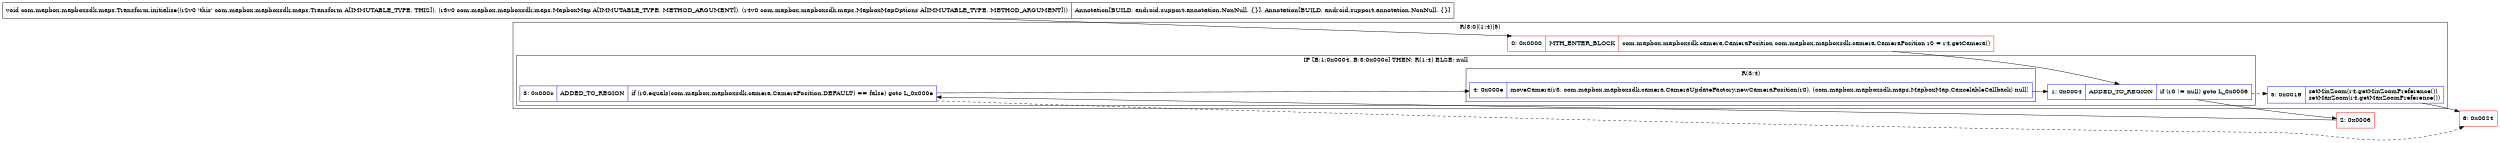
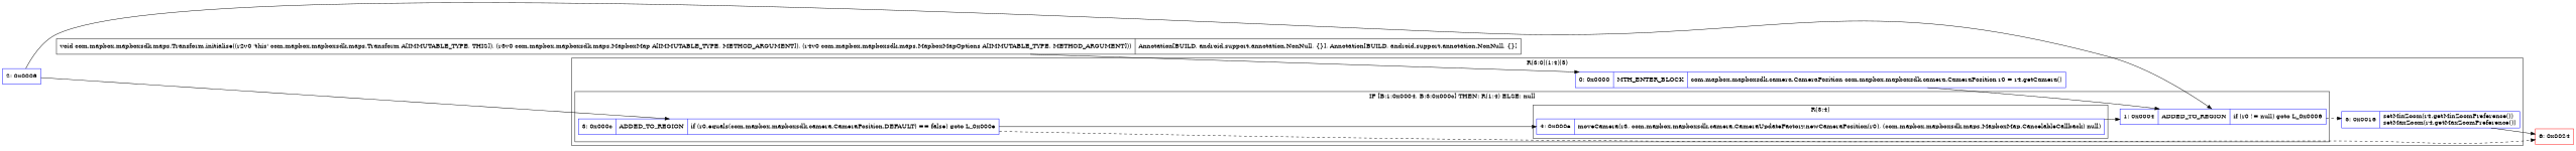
  digraph {
    rankdir=LR
    node [color=blue shape=record]
    n1 [label="{4\:\ 0x000e|moveCamera(r3, com.mapbox.mapboxsdk.camera.CameraUpdateFactory.newCameraPosition(r0), (com.mapbox.mapboxsdk.maps.MapboxMap.CancelableCallback) null)\l}"]
    n2 [label="{1\:\ 0x0004|ADDED_TO_REGION\l|if (r0 != null) goto L_0x0006\l}"]
    n3 [label="{3\:\ 0x000c|ADDED_TO_REGION\l|if (r0.equals(com.mapbox.mapboxsdk.camera.CameraPosition.DEFAULT) == false) goto L_0x000e\l}"]
-   n4 [color=red label="{0\:\ 0x0000|MTH_ENTER_BLOCK\l|com.mapbox.mapboxsdk.camera.CameraPosition com.mapbox.mapboxsdk.camera.CameraPosition r0 = r4.getCamera()\l}"]
+   n4 [label="{0\:\ 0x0000|MTH_ENTER_BLOCK\l|com.mapbox.mapboxsdk.camera.CameraPosition com.mapbox.mapboxsdk.camera.CameraPosition r0 = r4.getCamera()\l}"]
    n5 [label="{5\:\ 0x0016|setMinZoom(r4.getMinZoomPreference())\lsetMaxZoom(r4.getMaxZoomPreference())\l}"]
-   n6 [color=red label="{2\:\ 0x0006}"]
+   n6 [label="{2\:\ 0x0006}"]
    n7 [color=red label="{6\:\ 0x0024}"]
    n8 [label="{void com.mapbox.mapboxsdk.maps.Transform.initialise((r2v0 'this' com.mapbox.mapboxsdk.maps.Transform A[IMMUTABLE_TYPE, THIS]), (r3v0 com.mapbox.mapboxsdk.maps.MapboxMap A[IMMUTABLE_TYPE, METHOD_ARGUMENT]), (r4v0 com.mapbox.mapboxsdk.maps.MapboxMapOptions A[IMMUTABLE_TYPE, METHOD_ARGUMENT]))  | Annotation[BUILD, android.support.annotation.NonNull, \{\}], Annotation[BUILD, android.support.annotation.NonNull, \{\}]\l}" color=""]
    subgraph cluster_1 {
      label="R(3:0|(1:4)|5)"
      n4
      n5
      subgraph cluster_2 {
        label="IF [B:1:0x0004, B:3:0x000c] THEN: R(1:4) ELSE: null"
        n2
        n3
        subgraph cluster_3 {
          label="R(3:4)"
          n1
        }
      }
    }
    n1 -> n2
    n2 -> n5 [style=dashed]
-   n2 -> n6
+   n6 -> n2
    n3 -> n1
    n3 -> n7 [style=dashed]
    n4 -> n2
    n5 -> n7
    n6 -> n3
    n8 -> n4
  }
